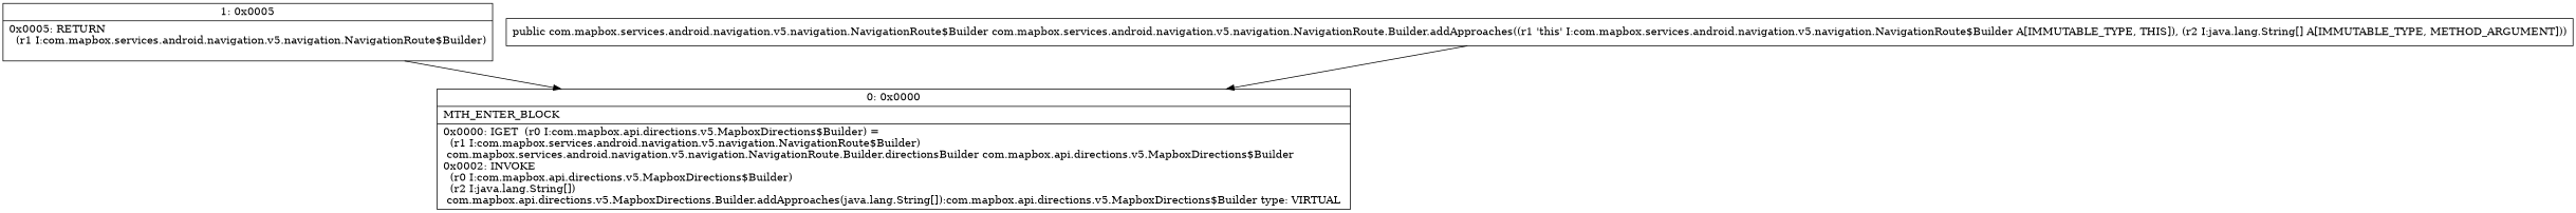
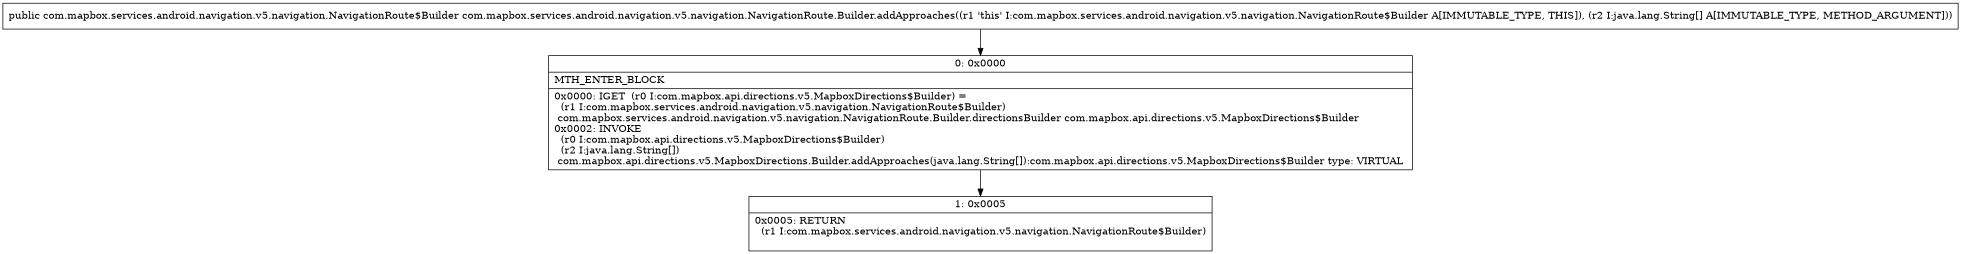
  digraph {
    node [shape=record]
    n1 [label="{0\:\ 0x0000|MTH_ENTER_BLOCK\l|0x0000: IGET  (r0 I:com.mapbox.api.directions.v5.MapboxDirections$Builder) = \l  (r1 I:com.mapbox.services.android.navigation.v5.navigation.NavigationRoute$Builder)\l com.mapbox.services.android.navigation.v5.navigation.NavigationRoute.Builder.directionsBuilder com.mapbox.api.directions.v5.MapboxDirections$Builder \l0x0002: INVOKE  \l  (r0 I:com.mapbox.api.directions.v5.MapboxDirections$Builder)\l  (r2 I:java.lang.String[])\l com.mapbox.api.directions.v5.MapboxDirections.Builder.addApproaches(java.lang.String[]):com.mapbox.api.directions.v5.MapboxDirections$Builder type: VIRTUAL \l}"]
    n2 [label="{1\:\ 0x0005|0x0005: RETURN  \l  (r1 I:com.mapbox.services.android.navigation.v5.navigation.NavigationRoute$Builder)\l \l}"]
    n3 [label="{public com.mapbox.services.android.navigation.v5.navigation.NavigationRoute$Builder com.mapbox.services.android.navigation.v5.navigation.NavigationRoute.Builder.addApproaches((r1 'this' I:com.mapbox.services.android.navigation.v5.navigation.NavigationRoute$Builder A[IMMUTABLE_TYPE, THIS]), (r2 I:java.lang.String[] A[IMMUTABLE_TYPE, METHOD_ARGUMENT])) }"]
-   n2 -> n1
+   n1 -> n2
    n3 -> n1
  }
